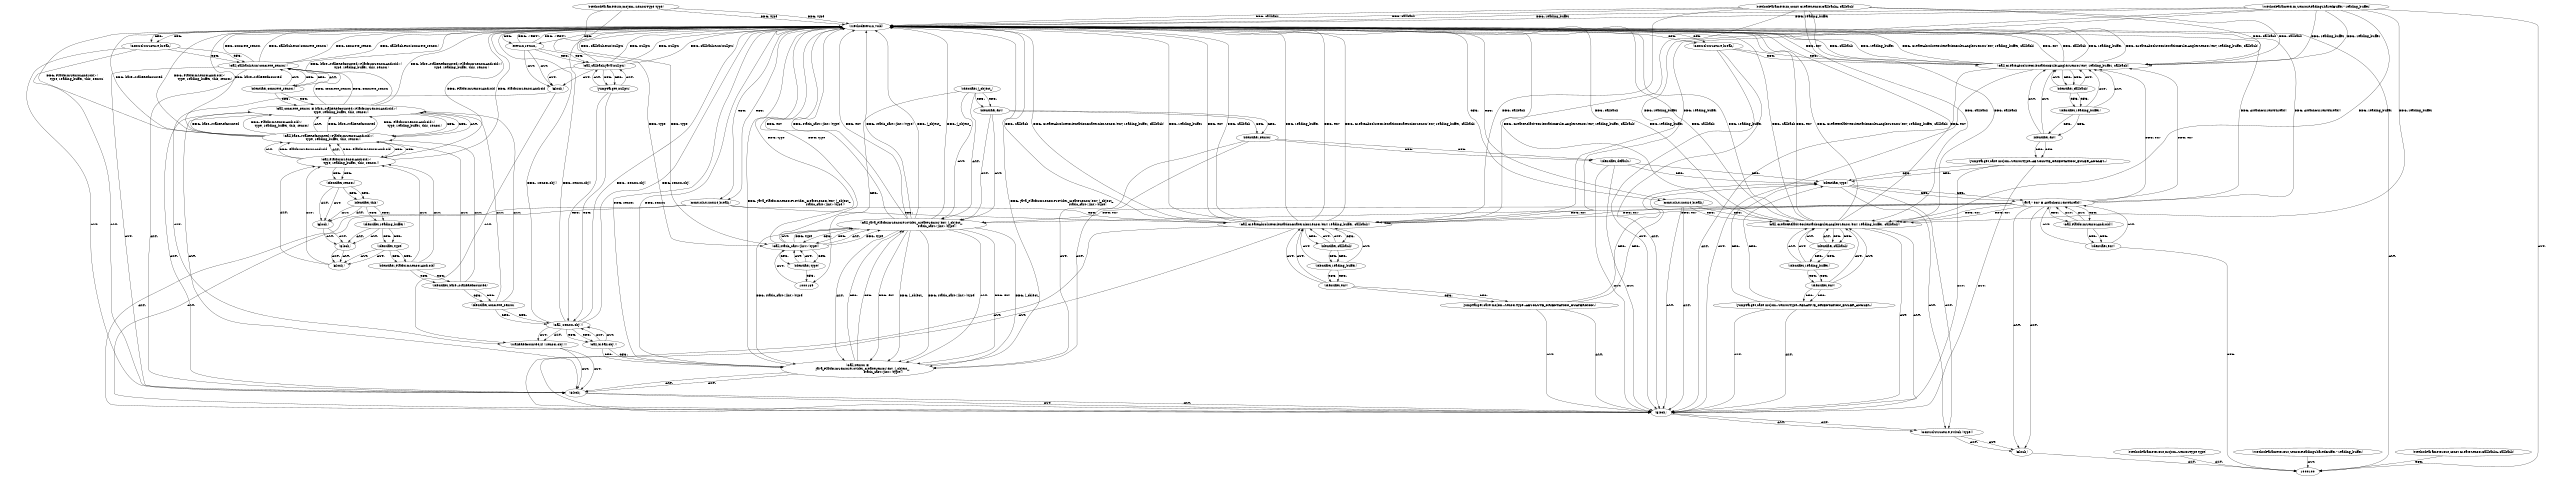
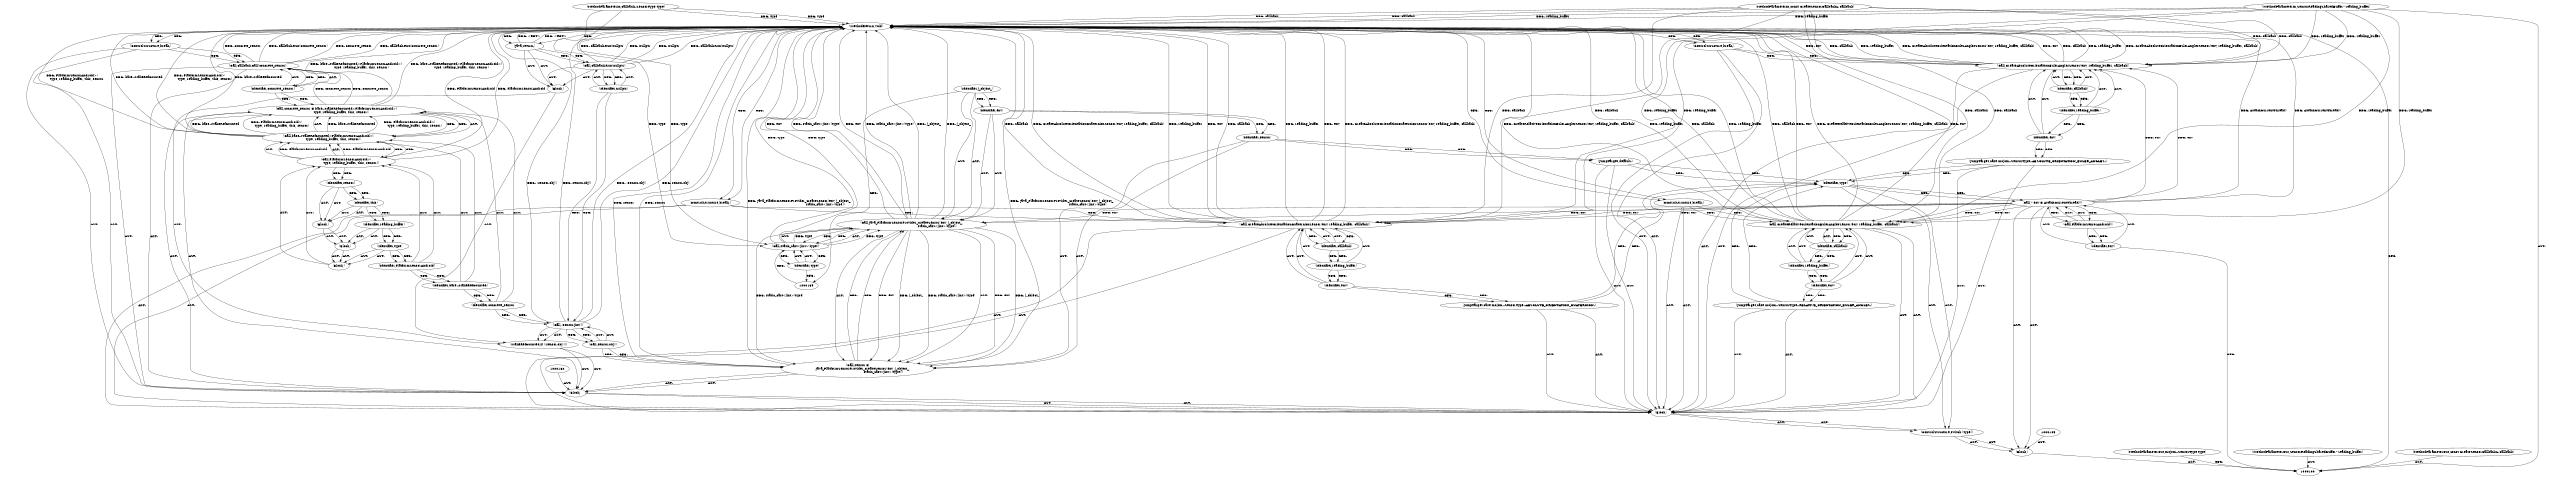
  digraph {
    n1 [label="(MethodReturn,void)"]
    n2 [label="(ControlStructure,break;)"]
    n3 [label="(ControlStructure,break;)"]
    n4 [label="(ControlStructure,break;)"]
-   n5 [label="(Return,return;)"]
+   n5 [label="(Java,return;)"]
    n6 [label="(ControlStructure,break;)"]
    1000100
    n8 [label="(Block,)"]
    n9 [label="(Call,CreateAbsoluteOrientationEulerAnglesSensor(env, reading_buffer, callback))"]
    n10 [label="(Call,CreateAbsoluteOrientationQuaternionSensor(env, reading_buffer, callback))"]
    n11 [label="(Call,CreateRelativeOrientationEulerAnglesSensor(env, reading_buffer, callback))"]
    n12 [label="(Block,)"]
-   n13 [label="(Call,callback.Java(nullptr))"]
+   n13 [label="(Call,callback.Run(nullptr))"]
    n14 [label="(Block,)"]
-   n15 [label="(Call,callback.Run(concrete_sensor))"]
+   n15 [label="(Call,callback.Call(concrete_sensor))"]
    n16 [label="(ControlStructure,switch (type))"]
    n17 [label="(Identifier,callback)"]
    n18 [label="(JumpTarget,case mojom::SensorType::ABSOLUTE_ORIENTATION_QUATERNION:)"]
    n19 [label="(Identifier,type)"]
-   n20 [label="(Java,* env = AttachCurrentThread())"]
+   n20 [label="(Call,* env = AttachCurrentThread())"]
    n21 [label="(Identifier,env)"]
    n22 [label="(Identifier,callback)"]
    n23 [label="(Identifier,reading_buffer)"]
    n24 [label="(JumpTarget,case mojom::SensorType::RELATIVE_ORIENTATION_EULER_ANGLES:)"]
    n25 [label="(Identifier,env)"]
    n26 [label="(Identifier,callback)"]
    n27 [label="(Identifier,reading_buffer)"]
-   n28 [label="(Identifier,default:)"]
+   n28 [label="(JumpTarget,default:)"]
    n29 [label="(Call,sensor =\n          Java_PlatformSensorProvider_createSensor(env, j_object_,\n                                                   static_cast<jint>(type)))"]
    n30 [label="(Call,Java_PlatformSensorProvider_createSensor(env, j_object_,\n                                                   static_cast<jint>(type)))"]
    n31 [label="(Call,static_cast<jint>(type))"]
    n32 [label="(Identifier,sensor)"]
    n33 [label="(Identifier,type)"]
    n34 [label="(Identifier,env)"]
    n35 [label="(Identifier,j_object_)"]
    1000139
-   n37 [label="(MethodParameterIn,mojom::SensorType type)"]
+   n37 [label="(MethodParameterIn,callback::SensorType type)"]
    n38 [label="(MethodParameterOut,mojom::SensorType type)"]
-   n39 [label="(Call,!sensor.obj())"]
-   n40 [label="(Call,break.obj())"]
+   n39 [label="(Call,!sensor.jint())"]
+   n40 [label="(Call,sensor.obj())"]
    n41 [label="(MakeRefCounted,if (!sensor.obj()))"]
-   n42 [label="(JumpTarget,nullptr)"]
+   n42 [label="(Identifier,nullptr)"]
    n43 [label="(Call,concrete_sensor = base::MakeRefCounted<PlatformSensorAndroid>(\n          type, reading_buffer, this, sensor))"]
    n44 [label="(Call,base::MakeRefCounted<PlatformSensorAndroid>(\n          type, reading_buffer, this, sensor))"]
    n45 [label="(Call,PlatformSensorAndroid>(\n          type, reading_buffer, this, sensor))"]
    n46 [label="(Identifier,concrete_sensor)"]
    n47 [label="(Identifier,concrete_sensor)"]
    n48 [label="(Identifier,sensor)"]
    n49 [label="(Identifier,base::MakeRefCounted)"]
    n50 [label="(Block,)"]
    n51 [label="(Identifier,this)"]
    n52 [label="(Identifier,PlatformSensorAndroid)"]
    n53 [label="(Block,)"]
    n54 [label="(Identifier,type)"]
    n55 [label="(Block,)"]
    n56 [label="(Identifier,reading_buffer)"]
    n57 [label="(MethodParameterIn,SensorReadingSharedBuffer* reading_buffer)"]
    n58 [label="(MethodParameterOut,SensorReadingSharedBuffer* reading_buffer)"]
    n59 [label="(Block,)"]
    n60 [label="(MethodParameterIn,const CreateSensorCallback& callback)"]
    n61 [label="(MethodParameterOut,const CreateSensorCallback& callback)"]
    n62 [label="(Identifier,env)"]
    n63 [label="(Call,PlatformSensorAndroid())"]
    n64 [label="(JumpTarget,case mojom::SensorType::ABSOLUTE_ORIENTATION_EULER_ANGLES:)"]
    n65 [label="(Identifier,env)"]
    n66 [label="(Identifier,reading_buffer)"]
+   1000132
+   1000105
    n1 -> n2 [label="CFG: "]
    n1 -> n2 [label="CFG: "]
    n1 -> n3 [label="CFG: "]
    n1 -> n3 [label="CFG: "]
    n1 -> n4 [label="CFG: "]
    n1 -> n4 [label="CFG: "]
    n1 -> n5 [label="CFG: "]
    n1 -> n5 [label="CFG: "]
    n1 -> n6 [label="CFG: "]
    n1 -> n6 [label="CFG: "]
-   n1 -> 1000100 [label="AST: "]
+   n1 -> 1000100 [label="CFG: "]
    n2 -> n8 [label="AST: "]
    n2 -> n8 [label="AST: "]
    n2 -> n9 [label="CFG: "]
    n2 -> n9 [label="CFG: "]
    n3 -> n8 [label="AST: "]
    n3 -> n8 [label="AST: "]
    n3 -> n10 [label="CFG: "]
    n3 -> n10 [label="CFG: "]
    n4 -> n8 [label="AST: "]
    n4 -> n8 [label="AST: "]
    n4 -> n11 [label="CFG: "]
    n4 -> n11 [label="CFG: "]
    n5 -> n1 [label="DDG: <RET>"]
    n5 -> n1 [label="DDG: <RET>"]
    n5 -> n12 [label="AST: "]
    n5 -> n12 [label="AST: "]
    n5 -> n13 [label="CFG: "]
    n5 -> n13 [label="CFG: "]
    n6 -> n14 [label="AST: "]
    n6 -> n14 [label="AST: "]
    n6 -> n15 [label="CFG: "]
    n6 -> n15 [label="CFG: "]
    n8 -> n16 [label="AST: "]
    n8 -> n16 [label="AST: "]
    n9 -> n1 [label="DDG: env"]
    n9 -> n1 [label="DDG: callback"]
    n9 -> n1 [label="DDG: reading_buffer"]
    n9 -> n1 [label="DDG: CreateAbsoluteOrientationEulerAnglesSensor(env, reading_buffer, callback)"]
    n9 -> n1 [label="DDG: env"]
    n9 -> n1 [label="DDG: callback"]
    n9 -> n1 [label="DDG: reading_buffer"]
    n9 -> n1 [label="DDG: CreateAbsoluteOrientationEulerAnglesSensor(env, reading_buffer, callback)"]
    n9 -> n8 [label="AST: "]
    n9 -> n8 [label="AST: "]
    n9 -> n17 [label="CFG: "]
    n9 -> n17 [label="CFG: "]
    n10 -> n1 [label="DDG: CreateAbsoluteOrientationQuaternionSensor(env, reading_buffer, callback)"]
    n10 -> n1 [label="DDG: reading_buffer"]
    n10 -> n1 [label="DDG: env"]
    n10 -> n1 [label="DDG: callback"]
    n10 -> n1 [label="DDG: CreateAbsoluteOrientationQuaternionSensor(env, reading_buffer, callback)"]
    n10 -> n1 [label="DDG: reading_buffer"]
    n10 -> n1 [label="DDG: env"]
    n10 -> n1 [label="DDG: callback"]
    n10 -> n8 [label="AST: "]
    n10 -> n8 [label="AST: "]
    n10 -> n22 [label="CFG: "]
    n10 -> n22 [label="CFG: "]
    n11 -> n1 [label="DDG: env"]
    n11 -> n1 [label="DDG: CreateRelativeOrientationEulerAnglesSensor(env, reading_buffer, callback)"]
    n11 -> n1 [label="DDG: reading_buffer"]
    n11 -> n1 [label="DDG: callback"]
    n11 -> n1 [label="DDG: env"]
    n11 -> n1 [label="DDG: CreateRelativeOrientationEulerAnglesSensor(env, reading_buffer, callback)"]
    n11 -> n1 [label="DDG: reading_buffer"]
    n11 -> n1 [label="DDG: callback"]
    n11 -> n8 [label="AST: "]
    n11 -> n8 [label="AST: "]
    n11 -> n26 [label="CFG: "]
    n11 -> n26 [label="CFG: "]
    n12 -> n41 [label="AST: "]
    n12 -> n41 [label="AST: "]
    n13 -> n1 [label="DDG: callback.Run(nullptr)"]
    n13 -> n1 [label="DDG: nullptr"]
    n13 -> n1 [label="DDG: callback.Run(nullptr)"]
    n13 -> n1 [label="DDG: nullptr"]
    n13 -> n12 [label="AST: "]
    n13 -> n12 [label="AST: "]
    n13 -> n42 [label="CFG: "]
    n13 -> n42 [label="CFG: "]
    n14 -> n8 [label="AST: "]
    n14 -> n8 [label="AST: "]
    n15 -> n1 [label="DDG: concrete_sensor"]
    n15 -> n1 [label="DDG: callback.Run(concrete_sensor)"]
    n15 -> n1 [label="DDG: concrete_sensor"]
    n15 -> n1 [label="DDG: callback.Run(concrete_sensor)"]
    n15 -> n14 [label="AST: "]
    n15 -> n14 [label="AST: "]
    n15 -> n46 [label="CFG: "]
    n15 -> n46 [label="CFG: "]
    n16 -> n59 [label="AST: "]
    n16 -> n59 [label="AST: "]
    n17 -> n9 [label="AST: "]
    n17 -> n9 [label="AST: "]
    n17 -> n66 [label="CFG: "]
    n17 -> n66 [label="CFG: "]
    n18 -> n8 [label="AST: "]
    n18 -> n8 [label="AST: "]
    n18 -> n19 [label="CFG: "]
    n18 -> n19 [label="CFG: "]
    n19 -> n16 [label="AST: "]
    n19 -> n16 [label="AST: "]
    n19 -> n20 [label="CFG: "]
    n19 -> n20 [label="CFG: "]
    n20 -> n1 [label="DDG: AttachCurrentThread()"]
    n20 -> n1 [label="DDG: AttachCurrentThread()"]
    n20 -> n9 [label="DDG: env"]
    n20 -> n9 [label="DDG: env"]
    n20 -> n10 [label="DDG: env"]
    n20 -> n10 [label="DDG: env"]
    n20 -> n11 [label="DDG: env"]
    n20 -> n11 [label="DDG: env"]
    n20 -> n30 [label="DDG: env"]
    n20 -> n30 [label="DDG: env"]
    n20 -> n59 [label="AST: "]
    n20 -> n59 [label="AST: "]
    n20 -> n63 [label="CFG: "]
    n20 -> n63 [label="CFG: "]
    n21 -> n10 [label="AST: "]
    n21 -> n10 [label="AST: "]
    n21 -> n18 [label="CFG: "]
    n21 -> n18 [label="CFG: "]
    n22 -> n10 [label="AST: "]
    n22 -> n10 [label="AST: "]
    n22 -> n23 [label="CFG: "]
    n22 -> n23 [label="CFG: "]
    n23 -> n10 [label="AST: "]
    n23 -> n10 [label="AST: "]
    n23 -> n21 [label="CFG: "]
    n23 -> n21 [label="CFG: "]
    n24 -> n8 [label="AST: "]
    n24 -> n8 [label="AST: "]
    n24 -> n19 [label="CFG: "]
    n24 -> n19 [label="CFG: "]
    n25 -> n11 [label="AST: "]
    n25 -> n11 [label="AST: "]
    n25 -> n24 [label="CFG: "]
    n25 -> n24 [label="CFG: "]
    n26 -> n11 [label="AST: "]
    n26 -> n11 [label="AST: "]
    n26 -> n27 [label="CFG: "]
    n26 -> n27 [label="CFG: "]
    n27 -> n11 [label="AST: "]
    n27 -> n11 [label="AST: "]
    n27 -> n25 [label="CFG: "]
    n27 -> n25 [label="CFG: "]
    n28 -> n8 [label="AST: "]
    n28 -> n8 [label="AST: "]
    n28 -> n19 [label="CFG: "]
    n28 -> n19 [label="CFG: "]
    n29 -> n1 [label="DDG: sensor"]
    n29 -> n1 [label="DDG: Java_PlatformSensorProvider_createSensor(env, j_object_,\n                                                   static_cast<jint>(type))"]
    n29 -> n1 [label="DDG: sensor"]
    n29 -> n1 [label="DDG: Java_PlatformSensorProvider_createSensor(env, j_object_,\n                                                   static_cast<jint>(type))"]
    n29 -> n14 [label="AST: "]
    n29 -> n14 [label="AST: "]
    n29 -> n30 [label="CFG: "]
    n29 -> n30 [label="CFG: "]
    n30 -> n1 [label="DDG: env"]
    n30 -> n1 [label="DDG: static_cast<jint>(type)"]
    n30 -> n1 [label="DDG: j_object_"]
    n30 -> n1 [label="DDG: env"]
    n30 -> n1 [label="DDG: static_cast<jint>(type)"]
    n30 -> n1 [label="DDG: j_object_"]
    n30 -> n29 [label="AST: "]
    n30 -> n29 [label="DDG: env"]
    n30 -> n29 [label="DDG: j_object_"]
    n30 -> n29 [label="DDG: static_cast<jint>(type)"]
    n30 -> n29 [label="AST: "]
    n30 -> n29 [label="DDG: env"]
    n30 -> n29 [label="DDG: j_object_"]
    n30 -> n29 [label="DDG: static_cast<jint>(type)"]
    n30 -> n31 [label="CFG: "]
    n30 -> n31 [label="CFG: "]
    n31 -> n1 [label="DDG: type"]
    n31 -> n1 [label="DDG: type"]
    n31 -> n30 [label="AST: "]
    n31 -> n30 [label="DDG: type"]
    n31 -> n30 [label="AST: "]
    n31 -> n30 [label="DDG: type"]
    n31 -> n33 [label="CFG: "]
    n31 -> n33 [label="CFG: "]
    n32 -> n28 [label="CFG: "]
    n32 -> n28 [label="CFG: "]
    n32 -> n29 [label="AST: "]
    n32 -> n29 [label="AST: "]
    n33 -> n31 [label="AST: "]
    n33 -> n31 [label="AST: "]
    n33 -> 1000139 [label="CFG: "]
    n34 -> n30 [label="AST: "]
    n34 -> n30 [label="AST: "]
    n34 -> n32 [label="CFG: "]
    n34 -> n32 [label="CFG: "]
    n35 -> n30 [label="AST: "]
    n35 -> n30 [label="AST: "]
    n35 -> n34 [label="CFG: "]
    n35 -> n34 [label="CFG: "]
    n35 -> 1000139 [label="CFG: "]
-   1000139 -> n31 [label="AST: "]
+   1000139 -> n31 [label="CFG: "]
    n37 -> n1 [label="DDG: type"]
    n37 -> n1 [label="DDG: type"]
    n37 -> n31 [label="DDG: type"]
    n37 -> n31 [label="DDG: type"]
-   n38 -> 1000100 [label="AST: "]
+   n38 -> 1000100 [label="CFG: "]
    n39 -> n1 [label="DDG: !sensor.obj()"]
    n39 -> n1 [label="DDG: sensor.obj()"]
    n39 -> n1 [label="DDG: !sensor.obj()"]
    n39 -> n1 [label="DDG: sensor.obj()"]
    n39 -> n40 [label="CFG: "]
    n39 -> n40 [label="CFG: "]
    n39 -> n41 [label="AST: "]
    n39 -> n41 [label="AST: "]
    n40 -> n29 [label="CFG: "]
    n40 -> n29 [label="CFG: "]
    n40 -> n39 [label="AST: "]
    n40 -> n39 [label="AST: "]
    n41 -> n14 [label="AST: "]
    n41 -> n14 [label="AST: "]
    n42 -> n13 [label="AST: "]
    n42 -> n13 [label="AST: "]
    n42 -> n39 [label="CFG: "]
    n42 -> n39 [label="CFG: "]
    n43 -> n1 [label="DDG: base::MakeRefCounted<PlatformSensorAndroid>(\n          type, reading_buffer, this, sensor)"]
    n43 -> n1 [label="DDG: base::MakeRefCounted<PlatformSensorAndroid>(\n          type, reading_buffer, this, sensor)"]
    n43 -> n14 [label="AST: "]
    n43 -> n14 [label="AST: "]
    n43 -> n15 [label="DDG: concrete_sensor"]
    n43 -> n15 [label="DDG: concrete_sensor"]
    n43 -> n44 [label="CFG: "]
    n43 -> n44 [label="CFG: "]
    n44 -> n1 [label="DDG: base::MakeRefCounted"]
    n44 -> n1 [label="DDG: PlatformSensorAndroid>(\n          type, reading_buffer, this, sensor)"]
    n44 -> n1 [label="DDG: base::MakeRefCounted"]
    n44 -> n1 [label="DDG: PlatformSensorAndroid>(\n          type, reading_buffer, this, sensor)"]
    n44 -> n43 [label="AST: "]
    n44 -> n43 [label="DDG: base::MakeRefCounted"]
    n44 -> n43 [label="DDG: PlatformSensorAndroid>(\n          type, reading_buffer, this, sensor)"]
    n44 -> n43 [label="AST: "]
    n44 -> n43 [label="DDG: base::MakeRefCounted"]
    n44 -> n43 [label="DDG: PlatformSensorAndroid>(\n          type, reading_buffer, this, sensor)"]
    n44 -> n45 [label="CFG: "]
    n44 -> n45 [label="CFG: "]
    n45 -> n1 [label="DDG: PlatformSensorAndroid"]
    n45 -> n1 [label="DDG: PlatformSensorAndroid"]
    n45 -> n44 [label="AST: "]
    n45 -> n44 [label="DDG: PlatformSensorAndroid"]
    n45 -> n44 [label="AST: "]
    n45 -> n44 [label="DDG: PlatformSensorAndroid"]
    n45 -> n48 [label="CFG: "]
    n45 -> n48 [label="CFG: "]
    n46 -> n15 [label="AST: "]
    n46 -> n15 [label="AST: "]
    n46 -> n43 [label="CFG: "]
    n46 -> n43 [label="CFG: "]
    n47 -> n39 [label="CFG: "]
    n47 -> n39 [label="CFG: "]
    n47 -> n43 [label="AST: "]
    n47 -> n43 [label="AST: "]
    n48 -> n50 [label="AST: "]
    n48 -> n50 [label="AST: "]
    n48 -> n51 [label="CFG: "]
    n48 -> n51 [label="CFG: "]
    n49 -> n44 [label="AST: "]
    n49 -> n44 [label="AST: "]
    n49 -> n47 [label="CFG: "]
    n49 -> n47 [label="CFG: "]
    n50 -> n55 [label="AST: "]
    n50 -> n55 [label="AST: "]
    n51 -> n50 [label="AST: "]
    n51 -> n50 [label="AST: "]
    n51 -> n56 [label="CFG: "]
    n51 -> n56 [label="CFG: "]
    n52 -> n45 [label="AST: "]
    n52 -> n45 [label="AST: "]
    n52 -> n49 [label="CFG: "]
    n52 -> n49 [label="CFG: "]
    n53 -> n45 [label="AST: "]
    n53 -> n45 [label="AST: "]
    n54 -> n52 [label="CFG: "]
    n54 -> n52 [label="CFG: "]
    n54 -> n53 [label="AST: "]
    n54 -> n53 [label="AST: "]
    n55 -> n53 [label="AST: "]
    n55 -> n53 [label="AST: "]
    n56 -> n54 [label="CFG: "]
    n56 -> n54 [label="CFG: "]
    n56 -> n55 [label="AST: "]
    n56 -> n55 [label="AST: "]
    n57 -> n1 [label="DDG: reading_buffer"]
    n57 -> n1 [label="DDG: reading_buffer"]
    n57 -> 1000100 [label="AST: "]
    n57 -> n9 [label="DDG: reading_buffer"]
    n57 -> n9 [label="DDG: reading_buffer"]
    n57 -> n10 [label="DDG: reading_buffer"]
    n57 -> n10 [label="DDG: reading_buffer"]
    n57 -> n11 [label="DDG: reading_buffer"]
    n57 -> n11 [label="DDG: reading_buffer"]
    n58 -> 1000100 [label="AST: "]
    n59 -> 1000100 [label="AST: "]
    n60 -> n1 [label="DDG: callback"]
    n60 -> n1 [label="DDG: callback"]
    n60 -> n9 [label="DDG: callback"]
    n60 -> n9 [label="DDG: callback"]
    n60 -> n10 [label="DDG: callback"]
    n60 -> n10 [label="DDG: callback"]
    n60 -> n11 [label="DDG: callback"]
    n60 -> n11 [label="DDG: callback"]
-   n61 -> 1000100 [label="CFG: "]
+   n61 -> 1000100 [label="AST: "]
    n62 -> 1000100 [label="CFG: "]
    n62 -> n20 [label="AST: "]
    n62 -> n20 [label="AST: "]
    n63 -> n20 [label="AST: "]
    n63 -> n20 [label="AST: "]
    n63 -> n62 [label="CFG: "]
    n63 -> n62 [label="CFG: "]
    n64 -> n8 [label="AST: "]
    n64 -> n8 [label="AST: "]
    n64 -> n19 [label="CFG: "]
    n64 -> n19 [label="CFG: "]
    n65 -> n9 [label="AST: "]
    n65 -> n9 [label="AST: "]
    n65 -> n64 [label="CFG: "]
    n65 -> n64 [label="CFG: "]
    n66 -> n9 [label="AST: "]
    n66 -> n9 [label="AST: "]
    n66 -> n65 [label="CFG: "]
    n66 -> n65 [label="CFG: "]
+   1000132 -> n14 [label="AST: "]
+   1000105 -> n59 [label="AST: "]
  }
